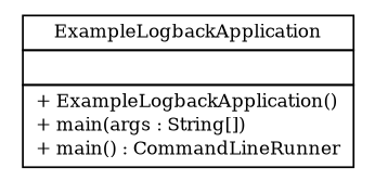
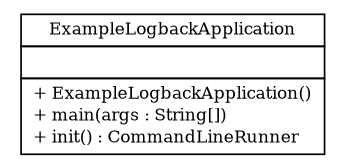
  digraph {
    nodesep=0.25
    ranksep=0.5
    fontname="DejaVu Serif"
-   n1 [fontcolor=black fontname="DejaVu Serif" fontsize=10.0 label=<<table title="org.example.ExampleLogbackApplication" border="0" cellborder="1" cellspacing="0" cellpadding="2" port="p" href="./ExampleLogbackApplication.html"> 		<tr><td><table border="0" cellspacing="0" cellpadding="1"> <tr><td align="center" balign="center"> ExampleLogbackApplication </td></tr> 		</table></td></tr> 		<tr><td><table border="0" cellspacing="0" cellpadding="1"> <tr><td align="left" balign="left">  </td></tr> 		</table></td></tr> 		<tr><td><table border="0" cellspacing="0" cellpadding="1"> <tr><td align="left" balign="left"> + ExampleLogbackApplication() </td></tr> <tr><td align="left" balign="left"> + main(args : String[]) </td></tr> <tr><td align="left" balign="left"> + main() : CommandLineRunner </td></tr> 		</table></td></tr> 		</table>> shape=plaintext]
+   n1 [fontcolor=black fontname="DejaVu Serif" fontsize=10.0 label=<<table title="org.example.ExampleLogbackApplication" border="0" cellborder="1" cellspacing="0" cellpadding="2" port="p" href="./ExampleLogbackApplication.html"> 		<tr><td><table border="0" cellspacing="0" cellpadding="1"> <tr><td align="center" balign="center"> ExampleLogbackApplication </td></tr> 		</table></td></tr> 		<tr><td><table border="0" cellspacing="0" cellpadding="1"> <tr><td align="left" balign="left">  </td></tr> 		</table></td></tr> 		<tr><td><table border="0" cellspacing="0" cellpadding="1"> <tr><td align="left" balign="left"> + ExampleLogbackApplication() </td></tr> <tr><td align="left" balign="left"> + main(args : String[]) </td></tr> <tr><td align="left" balign="left"> + init() : CommandLineRunner </td></tr> 		</table></td></tr> 		</table>> shape=plaintext]
  }
